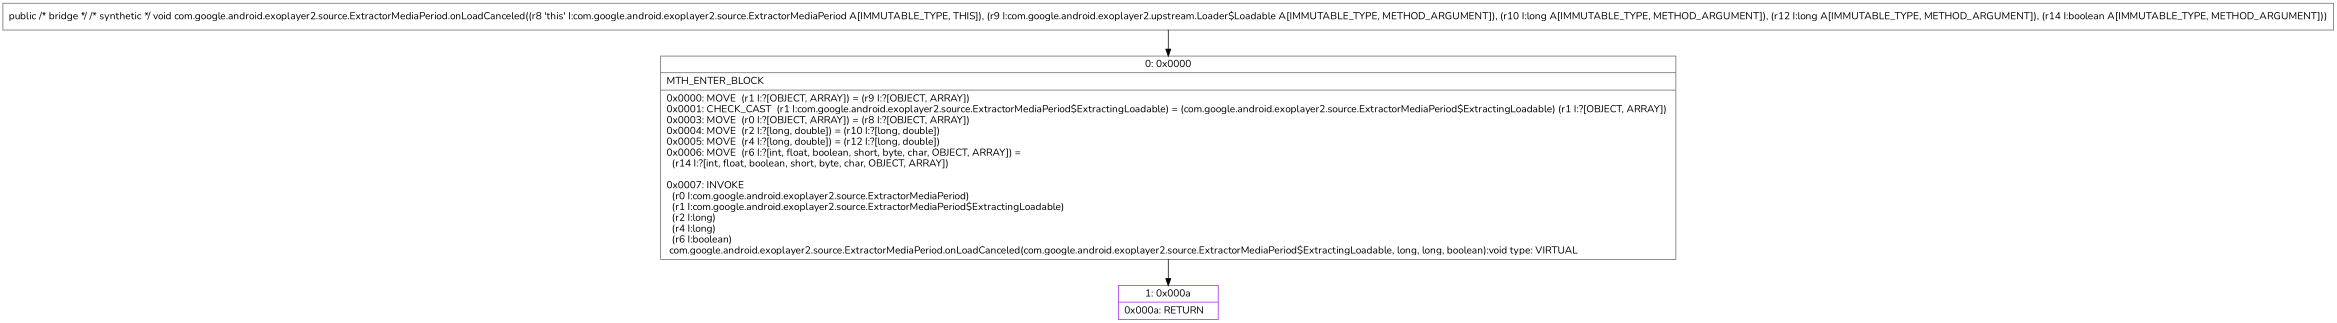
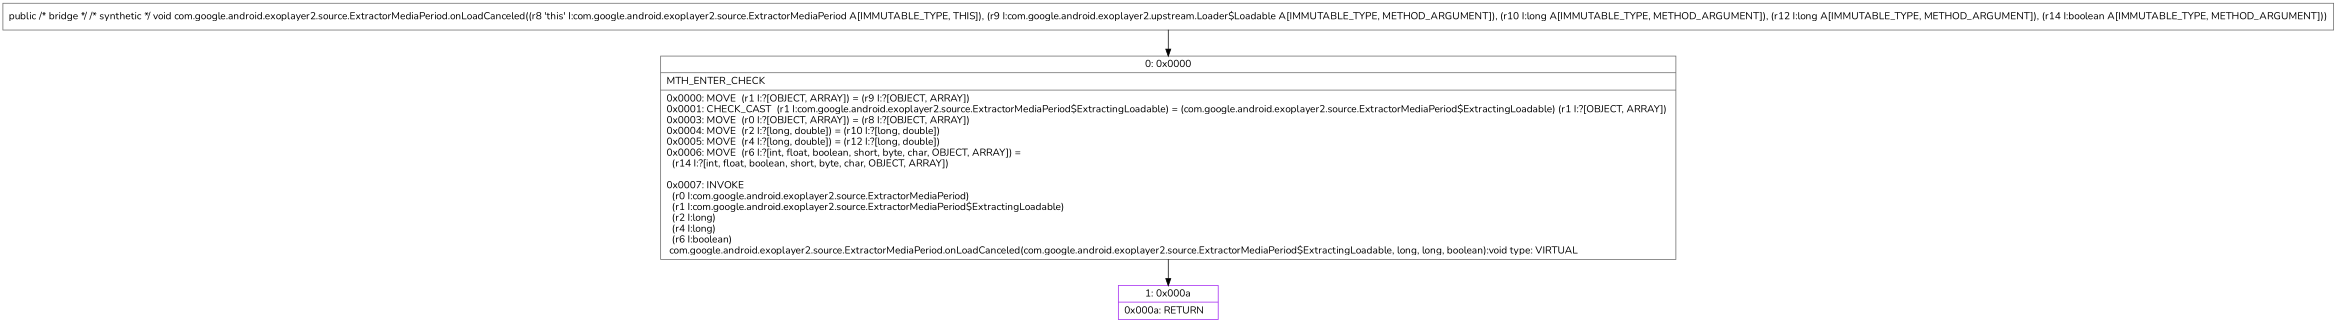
  digraph {
    fontname=Nunito
    node [shape=record color=gray40 fontname=Nunito]
    edge [arrowhead=normal fontname=Nunito]
-   n1 [label="{0\:\ 0x0000|MTH_ENTER_BLOCK\l|0x0000: MOVE  (r1 I:?[OBJECT, ARRAY]) = (r9 I:?[OBJECT, ARRAY]) \l0x0001: CHECK_CAST  (r1 I:com.google.android.exoplayer2.source.ExtractorMediaPeriod$ExtractingLoadable) = (com.google.android.exoplayer2.source.ExtractorMediaPeriod$ExtractingLoadable) (r1 I:?[OBJECT, ARRAY]) \l0x0003: MOVE  (r0 I:?[OBJECT, ARRAY]) = (r8 I:?[OBJECT, ARRAY]) \l0x0004: MOVE  (r2 I:?[long, double]) = (r10 I:?[long, double]) \l0x0005: MOVE  (r4 I:?[long, double]) = (r12 I:?[long, double]) \l0x0006: MOVE  (r6 I:?[int, float, boolean, short, byte, char, OBJECT, ARRAY]) = \l  (r14 I:?[int, float, boolean, short, byte, char, OBJECT, ARRAY])\l \l0x0007: INVOKE  \l  (r0 I:com.google.android.exoplayer2.source.ExtractorMediaPeriod)\l  (r1 I:com.google.android.exoplayer2.source.ExtractorMediaPeriod$ExtractingLoadable)\l  (r2 I:long)\l  (r4 I:long)\l  (r6 I:boolean)\l com.google.android.exoplayer2.source.ExtractorMediaPeriod.onLoadCanceled(com.google.android.exoplayer2.source.ExtractorMediaPeriod$ExtractingLoadable, long, long, boolean):void type: VIRTUAL \l}"]
+   n1 [label="{0\:\ 0x0000|MTH_ENTER_CHECK\l|0x0000: MOVE  (r1 I:?[OBJECT, ARRAY]) = (r9 I:?[OBJECT, ARRAY]) \l0x0001: CHECK_CAST  (r1 I:com.google.android.exoplayer2.source.ExtractorMediaPeriod$ExtractingLoadable) = (com.google.android.exoplayer2.source.ExtractorMediaPeriod$ExtractingLoadable) (r1 I:?[OBJECT, ARRAY]) \l0x0003: MOVE  (r0 I:?[OBJECT, ARRAY]) = (r8 I:?[OBJECT, ARRAY]) \l0x0004: MOVE  (r2 I:?[long, double]) = (r10 I:?[long, double]) \l0x0005: MOVE  (r4 I:?[long, double]) = (r12 I:?[long, double]) \l0x0006: MOVE  (r6 I:?[int, float, boolean, short, byte, char, OBJECT, ARRAY]) = \l  (r14 I:?[int, float, boolean, short, byte, char, OBJECT, ARRAY])\l \l0x0007: INVOKE  \l  (r0 I:com.google.android.exoplayer2.source.ExtractorMediaPeriod)\l  (r1 I:com.google.android.exoplayer2.source.ExtractorMediaPeriod$ExtractingLoadable)\l  (r2 I:long)\l  (r4 I:long)\l  (r6 I:boolean)\l com.google.android.exoplayer2.source.ExtractorMediaPeriod.onLoadCanceled(com.google.android.exoplayer2.source.ExtractorMediaPeriod$ExtractingLoadable, long, long, boolean):void type: VIRTUAL \l}"]
    n2 [label="{1\:\ 0x000a|0x000a: RETURN   \l}" color=purple]
    n3 [label="{public \/* bridge *\/ \/* synthetic *\/ void com.google.android.exoplayer2.source.ExtractorMediaPeriod.onLoadCanceled((r8 'this' I:com.google.android.exoplayer2.source.ExtractorMediaPeriod A[IMMUTABLE_TYPE, THIS]), (r9 I:com.google.android.exoplayer2.upstream.Loader$Loadable A[IMMUTABLE_TYPE, METHOD_ARGUMENT]), (r10 I:long A[IMMUTABLE_TYPE, METHOD_ARGUMENT]), (r12 I:long A[IMMUTABLE_TYPE, METHOD_ARGUMENT]), (r14 I:boolean A[IMMUTABLE_TYPE, METHOD_ARGUMENT])) }"]
    n1 -> n2
    n3 -> n1
  }
